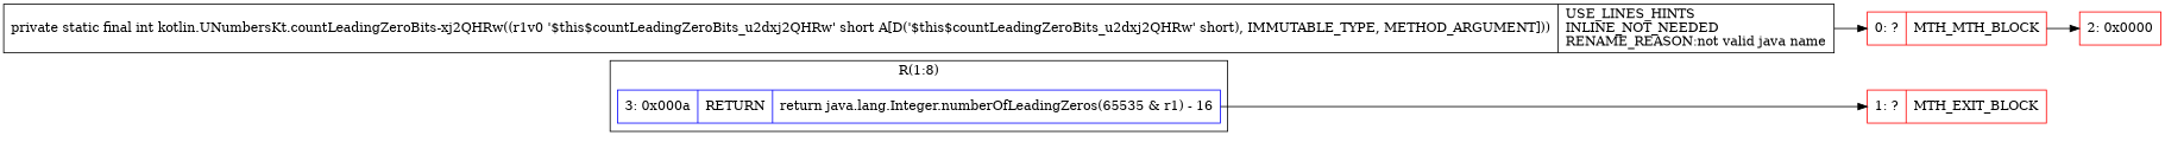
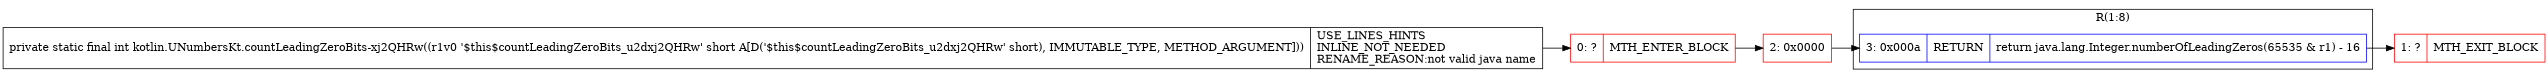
  digraph {
    rankdir=LR
    node [color=red shape=record]
    n1 [color=blue label="{3\:\ 0x000a|RETURN\l|return java.lang.Integer.numberOfLeadingZeros(65535 & r1) \- 16\l}"]
    n2 [label="{1\:\ ?|MTH_EXIT_BLOCK\l}"]
-   n3 [label="{0\:\ ?|MTH_MTH_BLOCK\l}"]
+   n3 [label="{0\:\ ?|MTH_ENTER_BLOCK\l}"]
    n4 [label="{2\:\ 0x0000}"]
    n5 [label="{private static final int kotlin.UNumbersKt.countLeadingZeroBits\-xj2QHRw((r1v0 '$this$countLeadingZeroBits_u2dxj2QHRw' short A[D('$this$countLeadingZeroBits_u2dxj2QHRw' short), IMMUTABLE_TYPE, METHOD_ARGUMENT]))  | USE_LINES_HINTS\lINLINE_NOT_NEEDED\lRENAME_REASON:not valid java name\l}" color=""]
    subgraph cluster_1 {
      label="R(1:8)"
      n1
    }
    n1 -> n2
    n3 -> n4
+   n4 -> n1
    n5 -> n3
  }
